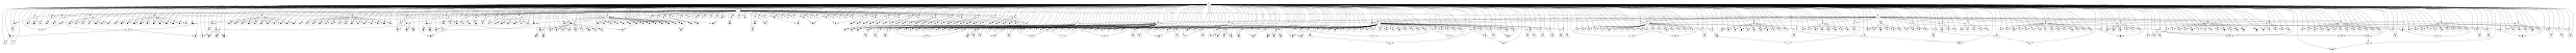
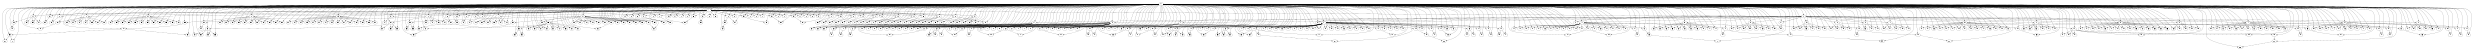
  strict digraph {
    fontname="Patrick Hand"
    node [fontname="Patrick Hand"]
    edge [fontname="Patrick Hand"]
    0
    24
    31
    30
    8
    23
    1
    3
    6
    4
    27
    28
    7
    32
    26
    25
    29
    5
    33
    22
    21
    20
    19
    18
    17
    16
    15
    14
    13
    12
    11
    10
    9
    34
    35
    36
    37
    39
    38
    40
    41
    42
    43
    44
    45
    46
    47
    48
    49
    50
    51
    52
    53
    54
    55
    56
    57
    58
    59
    60
    61
    62
    63
    64
    65
    66
    67
    68
    69
    70
    71
    72
    73
    74
    75
    76
    77
    78
    79
    80
    81
    82
    83
    84
    85
    86
    87
    88
    89
    90
    91
    92
    93
    94
    95
    96
    97
    98
    99
    100
    101
    102
    103
    104
    105
    106
    107
    108
    109
    110
    111
    112
    113
    114
    115
    116
    117
    118
    119
    120
    121
    122
    123
    124
    125
    126
    127
    128
    129
    130
    131
    132
    133
    134
    135
    136
    137
    138
    139
    140
    141
    142
    143
    144
    145
    146
    147
    148
    149
    150
    151
    152
    153
    154
    155
    156
    157
    158
    159
    160
    161
    162
    163
    164
    165
    167
    168
    169
    170
    171
    172
    173
    174
    175
    176
    177
    178
    179
    180
    181
    182
    183
    184
    185
    186
    187
    188
    189
    190
    191
    192
    193
    194
    195
    196
    197
    198
    199
    200
    201
    202
    203
    204
    205
    206
    207
    208
    209
    210
    211
    212
    213
    214
    215
    216
    217
    218
    219
    220
    221
    222
    223
    224
    225
    226
    227
    228
    229
    230
    231
    232
    233
    234
    235
    236
    237
    238
    239
    240
    241
    242
    243
    244
    245
    246
    247
    248
    249
    250
    251
    252
    253
+   254
    255
    256
    257
    258
    259
    260
    261
    262
    263
    264
    265
    266
    267
    268
    269
    270
    271
    272
    273
    274
    275
    276
    277
    278
    279
    280
    281
    282
    283
    284
    285
    286
    287
    288
    289
    290
    291
    292
    293
    294
    295
    296
    297
    298
    299
    300
    301
    302
    303
    304
    305
    306
    307
    308
    309
    310
    311
    312
    313
    314
    315
    316
    317
    318
    319
    320
    321
    322
    323
    324
    325
    326
    327
    328
    329
    330
    331
    332
    333
    334
    335
    336
    337
    338
    339
    340
    341
    342
    343
    344
    345
    346
    347
    348
    349
    350
    351
    352
    353
    354
    355
    356
    357
    358
    359
    360
    361
    362
    363
    364
    365
    366
    367
    368
    369
    370
    371
    372
    373
    374
    375
    376
    377
    378
    379
    380
    381
    382
    383
    384
    385
    386
    387
    388
    389
    390
    391
    392
    393
    394
    395
    396
    397
    398
    399
    400
    401
    402
    403
    404
    405
    406
    407
    408
    409
    410
    411
    412
    413
    414
    415
    416
    417
    418
    419
    420
    421
    422
    423
    424
    425
    426
    427
    428
    429
    430
    431
    432
    433
    434
    435
    436
    437
    438
    439
    440
    441
    442
    443
    444
    445
    446
    447
    448
    449
    450
    451
    452
    453
    454
    455
    456
    457
    458
    459
    460
    461
    462
    463
    464
    465
    466
    467
    468
    469
    470
    471
    472
    473
    474
    475
    476
    477
    478
    479
    480
    481
    482
    483
    484
    485
    486
    487
    488
    489
    490
    491
    492
    493
    494
    495
    496
    497
    498
    499
    500
    501
    502
    503
    504
    505
    506
    507
    508
    509
    510
    511
    512
    513
    514
    515
    516
    517
    518
    519
    520
    521
    522
    523
    524
    525
    526
    527
    528
    529
    530
    531
    532
    533
    534
    535
    536
    537
    538
    539
    540
    541
    2
    166
    0 -> 24
    0 -> 31
    0 -> 30
    0 -> 8
    0 -> 23
    0 -> 1
    0 -> 3
    0 -> 6
    0 -> 4
    0 -> 27
    0 -> 28
    0 -> 7
    0 -> 32
    0 -> 26
    0 -> 25
    0 -> 29
    0 -> 5
    0 -> 33
    0 -> 22
    0 -> 21
    0 -> 20
    0 -> 19
    0 -> 18
    0 -> 17
    0 -> 16
    0 -> 15
    0 -> 14
    0 -> 13
    0 -> 12
    0 -> 11
    0 -> 10
    0 -> 9
    0 -> 34
    0 -> 35
    0 -> 36
    0 -> 37
    0 -> 39
    0 -> 38
    0 -> 40
    0 -> 41
    0 -> 42
    0 -> 43
    0 -> 44
    0 -> 45
    0 -> 46
    0 -> 47
    0 -> 48
    0 -> 49
    0 -> 50
    0 -> 51
    0 -> 52
    0 -> 53
    0 -> 54
    0 -> 55
    0 -> 56
    0 -> 57
    0 -> 58
    0 -> 59
    0 -> 60
    0 -> 61
    0 -> 62
    0 -> 63
    0 -> 64
    0 -> 65
    0 -> 66
    0 -> 67
    0 -> 68
    0 -> 69
    0 -> 70
    0 -> 71
    0 -> 72
    0 -> 73
    0 -> 74
    0 -> 75
    0 -> 76
    0 -> 77
    0 -> 78
    0 -> 79
    0 -> 80
    0 -> 81
    0 -> 82
    0 -> 83
    0 -> 84
    0 -> 85
    0 -> 86
    0 -> 87
    0 -> 88
    0 -> 89
    0 -> 90
    0 -> 91
    0 -> 92
    0 -> 93
    0 -> 94
    0 -> 95
    0 -> 96
    0 -> 97
    0 -> 98
    0 -> 99
    0 -> 100
    0 -> 101
    0 -> 102
    0 -> 103
    0 -> 104
    0 -> 105
    0 -> 106
    0 -> 107
    0 -> 108
    0 -> 109
    0 -> 110
    0 -> 111
    0 -> 112
    0 -> 113
    0 -> 114
    0 -> 115
    0 -> 116
    0 -> 117
    0 -> 118
    0 -> 119
    0 -> 120
    0 -> 121
    0 -> 122
    0 -> 123
    0 -> 124
    0 -> 125
    0 -> 126
    0 -> 127
    0 -> 128
    0 -> 129
    0 -> 130
    0 -> 131
    0 -> 132
    0 -> 133
    0 -> 134
    0 -> 135
    0 -> 136
    0 -> 137
    0 -> 138
    0 -> 139
    0 -> 140
    0 -> 141
    0 -> 142
    0 -> 143
    0 -> 144
    0 -> 145
    0 -> 146
    0 -> 147
    0 -> 148
    0 -> 149
    0 -> 150
    0 -> 151
    0 -> 152
    0 -> 153
    0 -> 154
    0 -> 155
    0 -> 156
    0 -> 157
    0 -> 158
    0 -> 159
    0 -> 160
    0 -> 161
    0 -> 162
    0 -> 163
    0 -> 164
    0 -> 165
    0 -> 167
    0 -> 168
    0 -> 169
    0 -> 170
    0 -> 171
    0 -> 172
    0 -> 173
    0 -> 174
    0 -> 175
    0 -> 176
    0 -> 177
    0 -> 178
    0 -> 179
    0 -> 180
    0 -> 181
    0 -> 182
    0 -> 183
    0 -> 184
    0 -> 185
    0 -> 186
    0 -> 187
    0 -> 188
    0 -> 189
    0 -> 190
    0 -> 191
    0 -> 192
    0 -> 193
    0 -> 194
    0 -> 195
    0 -> 196
    0 -> 197
    0 -> 198
    0 -> 199
    0 -> 200
    0 -> 201
    0 -> 202
    0 -> 203
    0 -> 204
    0 -> 205
    0 -> 206
    0 -> 207
    0 -> 208
    0 -> 209
    0 -> 210
    0 -> 211
    0 -> 212
    0 -> 213
    0 -> 214
    0 -> 215
    0 -> 216
    0 -> 217
    0 -> 218
    0 -> 219
    0 -> 220
    0 -> 221
    0 -> 222
    0 -> 223
    0 -> 224
    0 -> 225
    0 -> 226
    0 -> 227
    0 -> 228
    0 -> 229
    0 -> 230
    0 -> 231
    0 -> 232
    0 -> 233
    0 -> 234
    0 -> 235
    0 -> 236
    0 -> 237
    0 -> 238
    0 -> 239
    0 -> 240
    0 -> 241
    0 -> 242
    0 -> 243
    0 -> 244
    0 -> 245
    0 -> 246
    0 -> 247
    0 -> 248
    0 -> 249
    0 -> 250
    0 -> 251
    0 -> 252
    0 -> 253
+   0 -> 254
    0 -> 255
    0 -> 256
    0 -> 257
    0 -> 258
    0 -> 259
    0 -> 260
    0 -> 261
    0 -> 262
    0 -> 263
    0 -> 264
    0 -> 265
    0 -> 266
    0 -> 267
    0 -> 268
    0 -> 269
    0 -> 270
    0 -> 271
    0 -> 272
    0 -> 273
    0 -> 274
    0 -> 275
    0 -> 276
    0 -> 277
    0 -> 278
    0 -> 279
    0 -> 280
    0 -> 281
    0 -> 282
    0 -> 283
    0 -> 284
    0 -> 285
    0 -> 286
    0 -> 287
    0 -> 288
    0 -> 289
    0 -> 290
    0 -> 291
    0 -> 292
    0 -> 293
    0 -> 294
    0 -> 295
    0 -> 296
    0 -> 297
    0 -> 298
    0 -> 299
    0 -> 300
    0 -> 301
    0 -> 302
    0 -> 303
    0 -> 304
    0 -> 305
    0 -> 306
    0 -> 307
    0 -> 308
    0 -> 309
    0 -> 310
    0 -> 311
    0 -> 312
    0 -> 313
    0 -> 314
    0 -> 315
    0 -> 316
    0 -> 317
    0 -> 318
    0 -> 319
    0 -> 320
    0 -> 321
    0 -> 322
    0 -> 323
    0 -> 324
    0 -> 325
    0 -> 326
    0 -> 327
    0 -> 328
    0 -> 329
    0 -> 330
    0 -> 331
    0 -> 332
    0 -> 333
    0 -> 334
    0 -> 335
    0 -> 336
    0 -> 337
    0 -> 338
    0 -> 339
    0 -> 340
    0 -> 341
    0 -> 342
    0 -> 343
    0 -> 344
    0 -> 345
    0 -> 346
    0 -> 347
    0 -> 348
    0 -> 349
    0 -> 350
    0 -> 351
    0 -> 352
    0 -> 353
    0 -> 354
    0 -> 355
    0 -> 356
    0 -> 357
    0 -> 358
    0 -> 359
    0 -> 360
    0 -> 361
    0 -> 362
    0 -> 363
    0 -> 364
    0 -> 365
    0 -> 366
    0 -> 367
    0 -> 368
    0 -> 369
    0 -> 370
    0 -> 371
    0 -> 372
    0 -> 373
    0 -> 374
    0 -> 375
    0 -> 376
    0 -> 377
    0 -> 378
    0 -> 379
    0 -> 380
    0 -> 381
    0 -> 382
    0 -> 383
    0 -> 384
    0 -> 385
    0 -> 386
    0 -> 387
    0 -> 388
    0 -> 389
    0 -> 390
    0 -> 391
    0 -> 392
    0 -> 393
    0 -> 394
    0 -> 395
    0 -> 396
    0 -> 397
    0 -> 398
    0 -> 399
    0 -> 400
    0 -> 401
    0 -> 402
    0 -> 403
    0 -> 404
    0 -> 405
    0 -> 406
    0 -> 407
    0 -> 408
    0 -> 409
    0 -> 410
    0 -> 411
    0 -> 412
    0 -> 413
    0 -> 414
    0 -> 415
    0 -> 416
    0 -> 417
    0 -> 418
    0 -> 419
    0 -> 420
    0 -> 421
    0 -> 422
    0 -> 423
    0 -> 424
    0 -> 425
    0 -> 426
    0 -> 427
    0 -> 428
    0 -> 429
    0 -> 430
    0 -> 431
    0 -> 432
    0 -> 433
    0 -> 434
    0 -> 435
    0 -> 436
    0 -> 437
    0 -> 438
    0 -> 439
    0 -> 440
    0 -> 441
    0 -> 442
    0 -> 443
    0 -> 444
    0 -> 445
    0 -> 446
    0 -> 447
    0 -> 448
    0 -> 449
    0 -> 450
    0 -> 451
    0 -> 452
    0 -> 453
    0 -> 454
    0 -> 455
    0 -> 456
    0 -> 457
    0 -> 458
    0 -> 459
    0 -> 460
    0 -> 461
    0 -> 462
    0 -> 463
    0 -> 464
    0 -> 465
    0 -> 466
    0 -> 467
    0 -> 468
    0 -> 469
    0 -> 470
    0 -> 471
    0 -> 472
    0 -> 473
    0 -> 474
    0 -> 475
    0 -> 476
    0 -> 477
    0 -> 478
    0 -> 479
    0 -> 480
    0 -> 481
    0 -> 482
    0 -> 483
    0 -> 484
    0 -> 485
    0 -> 486
    0 -> 487
    0 -> 488
    0 -> 489
    0 -> 490
    0 -> 491
    0 -> 492
    0 -> 493
    0 -> 494
    0 -> 495
    0 -> 496
    0 -> 497
    0 -> 498
    0 -> 499
    0 -> 500
    0 -> 501
    0 -> 502
    0 -> 503
    0 -> 504
    0 -> 505
    0 -> 506
    0 -> 507
    0 -> 508
    0 -> 509
    0 -> 510
    0 -> 511
    0 -> 512
    0 -> 513
    0 -> 514
    0 -> 515
    0 -> 516
    0 -> 517
    0 -> 518
    0 -> 519
    0 -> 520
    0 -> 521
    0 -> 522
    0 -> 523
    0 -> 524
    0 -> 525
    0 -> 526
    0 -> 527
    0 -> 528
    0 -> 529
    0 -> 530
    0 -> 531
    0 -> 532
    0 -> 533
    0 -> 534
    0 -> 535
    0 -> 536
    0 -> 537
    0 -> 538
    0 -> 539
    0 -> 540
    0 -> 541
    0 -> 2
    24 -> 308
    24 -> 309
    24 -> 310
    24 -> 311
    30 -> 348
    8 -> 190
    8 -> 191
    8 -> 192
    8 -> 193
    8 -> 194
    8 -> 195
    8 -> 196
    8 -> 197
    8 -> 198
    8 -> 199
    8 -> 200
    1 -> 24
    1 -> 31
    1 -> 30
    1 -> 27
    1 -> 28
    1 -> 32
    1 -> 26
    1 -> 25
    1 -> 29
    1 -> 33
    1 -> 34
    1 -> 35
    1 -> 36
    1 -> 37
    1 -> 39
    1 -> 38
    1 -> 40
    1 -> 41
    1 -> 42
    1 -> 43
    1 -> 44
    1 -> 45
    1 -> 46
    1 -> 47
    1 -> 48
    1 -> 49
    1 -> 50
    1 -> 51
    1 -> 52
    1 -> 53
    1 -> 54
    1 -> 55
    1 -> 56
    1 -> 57
    1 -> 58
    1 -> 59
    1 -> 60
    1 -> 61
    1 -> 62
    1 -> 63
    1 -> 64
    1 -> 65
    1 -> 66
    1 -> 67
    1 -> 68
    1 -> 69
    1 -> 70
    1 -> 71
    1 -> 72
    1 -> 73
    1 -> 74
    1 -> 75
    1 -> 76
    1 -> 77
    1 -> 78
    1 -> 79
    1 -> 2
    3 -> 80
    3 -> 81
    3 -> 82
    3 -> 83
    3 -> 84
    3 -> 85
    3 -> 86
    3 -> 87
    3 -> 88
    3 -> 89
    3 -> 90
    3 -> 91
    3 -> 92
    3 -> 93
    3 -> 94
    3 -> 95
    3 -> 96
    3 -> 97
    3 -> 98
    3 -> 99
    3 -> 100
    3 -> 101
    3 -> 102
    3 -> 103
    3 -> 104
    6 -> 163
    6 -> 164
    6 -> 165
    6 -> 166
    4 -> 105
    4 -> 106
    4 -> 107
    4 -> 108
    4 -> 109
    4 -> 110
    4 -> 111
    4 -> 112
    4 -> 113
    4 -> 114
    4 -> 115
    4 -> 116
    4 -> 117
    4 -> 118
    4 -> 119
    4 -> 120
    4 -> 121
    4 -> 122
    4 -> 123
    4 -> 124
    4 -> 125
    4 -> 126
    4 -> 127
    4 -> 128
    4 -> 129
    4 -> 130
    4 -> 131
    4 -> 132
    4 -> 133
    4 -> 134
    4 -> 135
    4 -> 136
    4 -> 137
    4 -> 138
    4 -> 139
    4 -> 140
    4 -> 141
    4 -> 142
    4 -> 143
    4 -> 144
    4 -> 145
    4 -> 146
    4 -> 147
    4 -> 148
    4 -> 149
    4 -> 150
    4 -> 151
    27 -> 339
    28 -> 340
    28 -> 341
    28 -> 342
    28 -> 343
    28 -> 344
    28 -> 345
    28 -> 346
    28 -> 347
    7 -> 167
    7 -> 168
    7 -> 169
    7 -> 170
    7 -> 171
    7 -> 172
    7 -> 173
    7 -> 174
    7 -> 175
    7 -> 176
    7 -> 177
    7 -> 178
    7 -> 179
    7 -> 180
    7 -> 181
    7 -> 182
    7 -> 183
    7 -> 184
    7 -> 185
    7 -> 186
    7 -> 187
    7 -> 188
    7 -> 189
    32 -> 349
    32 -> 350
    32 -> 351
    32 -> 352
    32 -> 353
    32 -> 354
    32 -> 355
    32 -> 356
    32 -> 357
    32 -> 358
    32 -> 359
    32 -> 360
    26 -> 327
    26 -> 328
    26 -> 329
    26 -> 330
    26 -> 331
    26 -> 332
    26 -> 333
    26 -> 334
    26 -> 335
    26 -> 336
    26 -> 337
    26 -> 338
    25 -> 312
    25 -> 313
    25 -> 314
    25 -> 315
    25 -> 316
    25 -> 317
    25 -> 318
    25 -> 319
    25 -> 320
    25 -> 321
    25 -> 322
    25 -> 323
    25 -> 324
    25 -> 325
    25 -> 326
    5 -> 152
    5 -> 153
    5 -> 154
    5 -> 155
    5 -> 156
    5 -> 157
    5 -> 158
    5 -> 159
    5 -> 160
    5 -> 161
    5 -> 162
    22 -> 300
    22 -> 301
    22 -> 302
    22 -> 303
    22 -> 304
    22 -> 305
    22 -> 306
    22 -> 307
    21 -> 299
    20 -> 293
    20 -> 294
    20 -> 295
    20 -> 296
    20 -> 297
    20 -> 298
    19 -> 288
    19 -> 289
    19 -> 290
    19 -> 291
    19 -> 292
    18 -> 285
    18 -> 286
    18 -> 287
    16 -> 280
    16 -> 281
    16 -> 282
    16 -> 283
    16 -> 284
    15 -> 263
    15 -> 264
    15 -> 265
    15 -> 266
    15 -> 267
    15 -> 268
    15 -> 269
    15 -> 270
    15 -> 271
    15 -> 272
    15 -> 273
    15 -> 274
    15 -> 275
    15 -> 276
    15 -> 277
    15 -> 278
    15 -> 279
    14 -> 256
    14 -> 257
    14 -> 258
    14 -> 259
    14 -> 260
    14 -> 261
    14 -> 262
    13 -> 240
    13 -> 241
    13 -> 242
    13 -> 243
    13 -> 244
    13 -> 245
    13 -> 246
    13 -> 247
    13 -> 248
    13 -> 249
    13 -> 250
    13 -> 251
    13 -> 252
    13 -> 253
+   13 -> 254
    13 -> 255
    12 -> 235
    12 -> 236
    12 -> 237
    12 -> 238
    12 -> 239
    11 -> 220
    11 -> 221
    11 -> 222
    11 -> 223
    11 -> 224
    11 -> 225
    11 -> 226
    11 -> 227
    11 -> 228
    11 -> 229
    11 -> 230
    11 -> 231
    11 -> 232
    11 -> 233
    11 -> 234
    10 -> 207
    10 -> 208
    10 -> 209
    10 -> 210
    10 -> 211
    10 -> 212
    10 -> 213
    10 -> 214
    10 -> 215
    10 -> 216
    10 -> 217
    10 -> 218
    10 -> 219
    9 -> 201
    9 -> 202
    9 -> 203
    9 -> 204
    9 -> 205
    9 -> 206
    34 -> 361
    36 -> 362
    36 -> 363
    36 -> 364
    36 -> 365
    36 -> 366
    36 -> 367
    37 -> 368
    39 -> 370
    38 -> 369
    40 -> 371
    41 -> 372
    41 -> 373
    41 -> 374
    41 -> 375
    41 -> 376
    41 -> 377
    42 -> 378
    42 -> 379
    42 -> 380
    42 -> 381
    42 -> 382
    42 -> 383
    42 -> 384
    42 -> 385
    42 -> 386
    42 -> 387
    42 -> 388
    42 -> 389
    42 -> 390
    42 -> 391
    42 -> 392
    42 -> 393
    42 -> 394
    42 -> 395
    44 -> 396
    46 -> 397
    50 -> 398
    51 -> 399
    53 -> 400
    53 -> 401
    55 -> 402
    56 -> 403
    58 -> 404
    62 -> 405
    62 -> 406
    65 -> 407
    67 -> 408
    67 -> 409
    68 -> 410
    71 -> 411
    71 -> 412
    71 -> 413
    73 -> 414
    73 -> 415
    73 -> 416
    74 -> 417
    74 -> 418
    75 -> 419
    76 -> 420
    76 -> 421
    76 -> 422
    76 -> 423
    77 -> 424
    77 -> 425
    77 -> 426
    78 -> 427
    78 -> 428
    78 -> 429
    78 -> 430
    78 -> 431
    80 -> 432
    82 -> 433
    83 -> 434
    85 -> 435
    85 -> 436
    85 -> 437
    88 -> 438
    91 -> 439
    95 -> 440
    95 -> 441
    97 -> 442
    103 -> 443
    103 -> 444
    107 -> 445
    107 -> 446
    109 -> 447
    109 -> 448
    110 -> 449
    110 -> 450
    110 -> 451
    110 -> 452
    113 -> 453
    114 -> 454
    115 -> 455
    115 -> 456
    115 -> 457
    117 -> 458
    117 -> 459
    117 -> 460
    117 -> 461
    118 -> 462
    120 -> 463
    124 -> 464
    144 -> 465
    145 -> 466
    145 -> 467
    146 -> 468
    148 -> 469
    149 -> 470
    149 -> 471
    167 -> 472
    167 -> 473
    171 -> 474
    173 -> 475
    181 -> 476
    181 -> 477
    183 -> 478
    183 -> 479
    195 -> 480
    207 -> 481
    212 -> 482
    214 -> 483
    224 -> 484
    229 -> 485
    242 -> 486
    259 -> 487
    266 -> 488
    266 -> 489
    266 -> 490
    266 -> 491
    266 -> 492
    266 -> 493
    276 -> 494
    292 -> 495
    310 -> 496
    335 -> 497
    343 -> 498
    362 -> 499
    366 -> 500
    366 -> 501
    366 -> 502
    366 -> 503
    380 -> 504
    380 -> 505
    383 -> 506
    385 -> 507
    385 -> 508
    385 -> 509
    385 -> 510
    385 -> 511
    385 -> 512
    385 -> 513
    385 -> 514
    385 -> 515
    385 -> 516
    385 -> 517
    388 -> 518
    394 -> 519
    400 -> 520
    417 -> 521
    424 -> 522
    424 -> 523
    460 -> 524
    463 -> 525
    475 -> 526
    477 -> 527
    478 -> 528
    489 -> 529
    497 -> 530
    497 -> 531
    500 -> 532
    500 -> 533
    500 -> 534
    500 -> 535
    507 -> 536
    509 -> 537
    509 -> 538
    529 -> 539
    530 -> 540
    530 -> 541
    2 -> 8
    2 -> 23
    2 -> 3
    2 -> 6
    2 -> 4
    2 -> 7
    2 -> 5
    2 -> 22
    2 -> 21
    2 -> 20
    2 -> 19
    2 -> 18
    2 -> 17
    2 -> 16
    2 -> 15
    2 -> 14
    2 -> 13
    2 -> 12
    2 -> 11
    2 -> 10
    2 -> 9
  }
